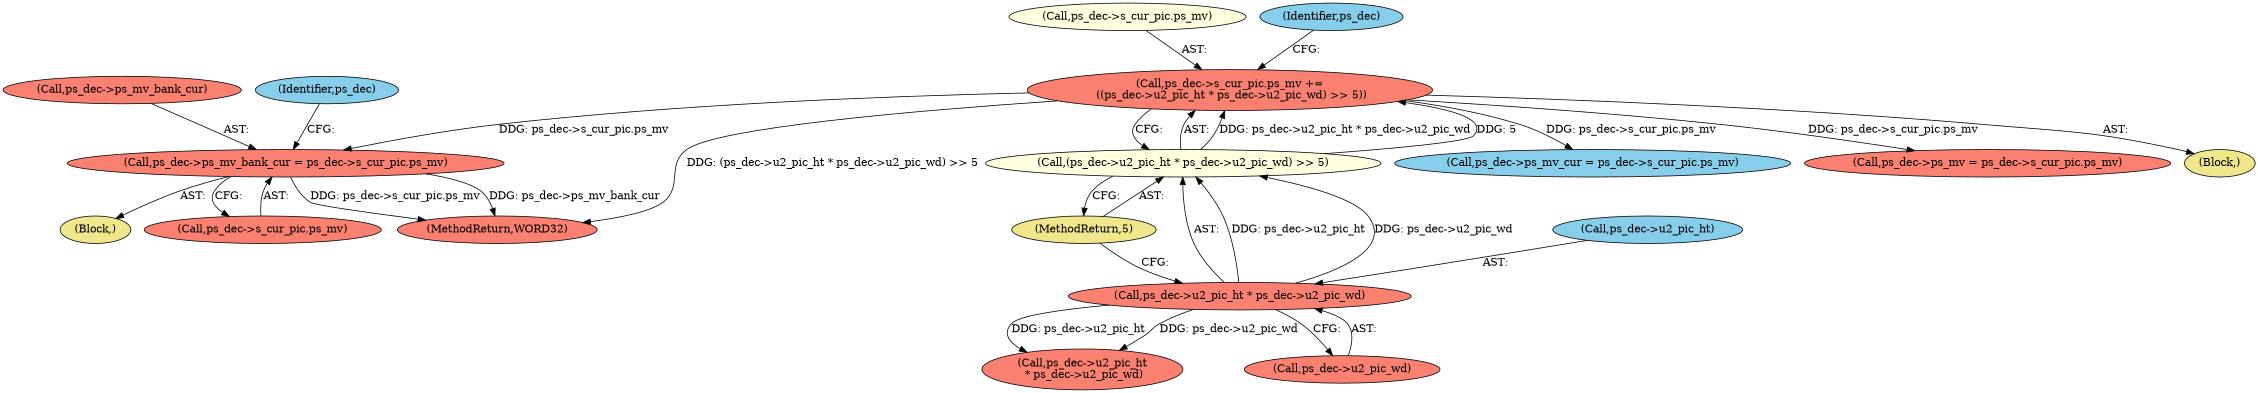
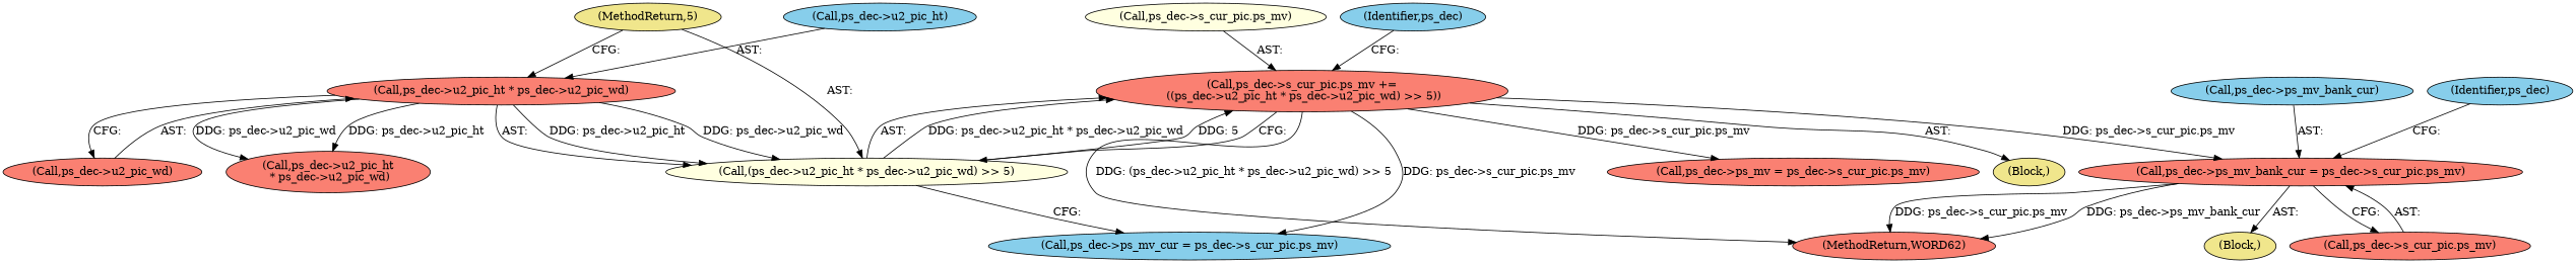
  digraph {
    node [fillcolor=salmon style=filled]
    n1 [label="(Call,ps_dec->ps_mv_bank_cur = ps_dec->s_cur_pic.ps_mv)"]
    n2 [fillcolor=khaki label="(Block,)"]
    n3 [label="(Call,ps_dec->s_cur_pic.ps_mv)"]
-   n4 [label="(MethodReturn,WORD32)"]
+   n4 [label="(MethodReturn,WORD62)"]
    n5 [label="(Call,ps_dec->s_cur_pic.ps_mv +=\n ((ps_dec->u2_pic_ht * ps_dec->u2_pic_wd) >> 5))"]
    n6 [fillcolor=lightyellow label="(Call,(ps_dec->u2_pic_ht * ps_dec->u2_pic_wd) >> 5)"]
    n7 [fillcolor=skyblue label="(Call,ps_dec->ps_mv_cur = ps_dec->s_cur_pic.ps_mv)"]
    n8 [label="(Call,ps_dec->ps_mv = ps_dec->s_cur_pic.ps_mv)"]
    n9 [fillcolor=khaki label="(Block,)"]
    n10 [fillcolor=khaki label="(MethodReturn,5)"]
    n11 [label="(Call,ps_dec->u2_pic_ht * ps_dec->u2_pic_wd)"]
    n12 [label="(Call,ps_dec->u2_pic_ht\n * ps_dec->u2_pic_wd)"]
    n13 [label="(Call,ps_dec->u2_pic_wd)"]
-   n14 [label="(Call,ps_dec->ps_mv_bank_cur)"]
+   n14 [fillcolor=skyblue label="(Call,ps_dec->ps_mv_bank_cur)"]
    n15 [fillcolor=skyblue label="(Call,ps_dec->u2_pic_ht)"]
    n16 [fillcolor=lightyellow label="(Call,ps_dec->s_cur_pic.ps_mv)"]
    n17 [fillcolor=skyblue label="(Identifier,ps_dec)"]
    n18 [fillcolor=skyblue label="(Identifier,ps_dec)"]
    n1 -> n2 [label="AST: "]
    n1 -> n3 [label="CFG: "]
    n1 -> n4 [label="DDG: ps_dec->s_cur_pic.ps_mv"]
    n1 -> n4 [label="DDG: ps_dec->ps_mv_bank_cur"]
    n3 -> n1 [label="AST: "]
    n5 -> n1 [label="DDG: ps_dec->s_cur_pic.ps_mv"]
    n5 -> n4 [label="DDG: (ps_dec->u2_pic_ht * ps_dec->u2_pic_wd) >> 5"]
    n5 -> n6 [label="CFG: "]
    n5 -> n7 [label="DDG: ps_dec->s_cur_pic.ps_mv"]
    n5 -> n8 [label="DDG: ps_dec->s_cur_pic.ps_mv"]
    n5 -> n9 [label="AST: "]
    n6 -> n5 [label="AST: "]
    n6 -> n5 [label="DDG: ps_dec->u2_pic_ht * ps_dec->u2_pic_wd"]
    n6 -> n5 [label="DDG: 5"]
-   n6 -> n10 [label="CFG: "]
+   n6 -> n7 [label="CFG: "]
    n10 -> n6 [label="AST: "]
    n10 -> n11 [label="CFG: "]
    n11 -> n6 [label="AST: "]
    n11 -> n6 [label="DDG: ps_dec->u2_pic_ht"]
    n11 -> n6 [label="DDG: ps_dec->u2_pic_wd"]
    n11 -> n12 [label="DDG: ps_dec->u2_pic_ht"]
    n11 -> n12 [label="DDG: ps_dec->u2_pic_wd"]
    n11 -> n13 [label="CFG: "]
    n13 -> n11 [label="AST: "]
    n14 -> n1 [label="AST: "]
    n15 -> n11 [label="AST: "]
    n16 -> n5 [label="AST: "]
    n17 -> n1 [label="CFG: "]
    n18 -> n5 [label="CFG: "]
  }
